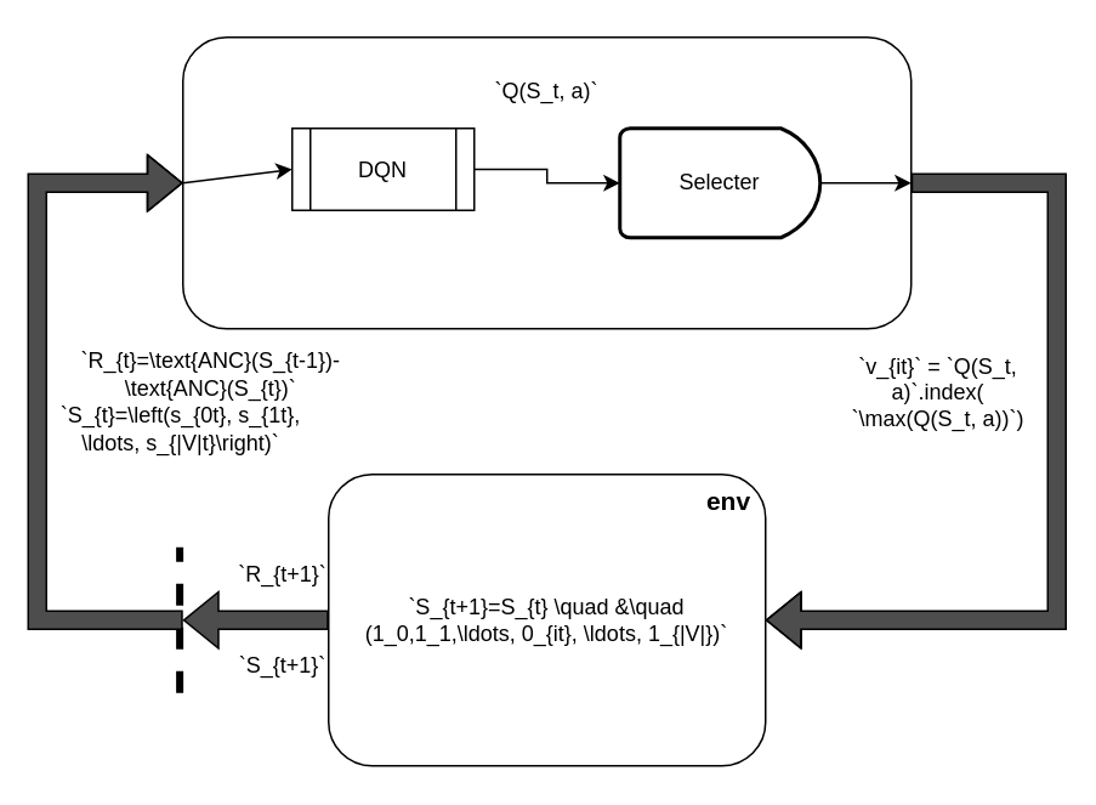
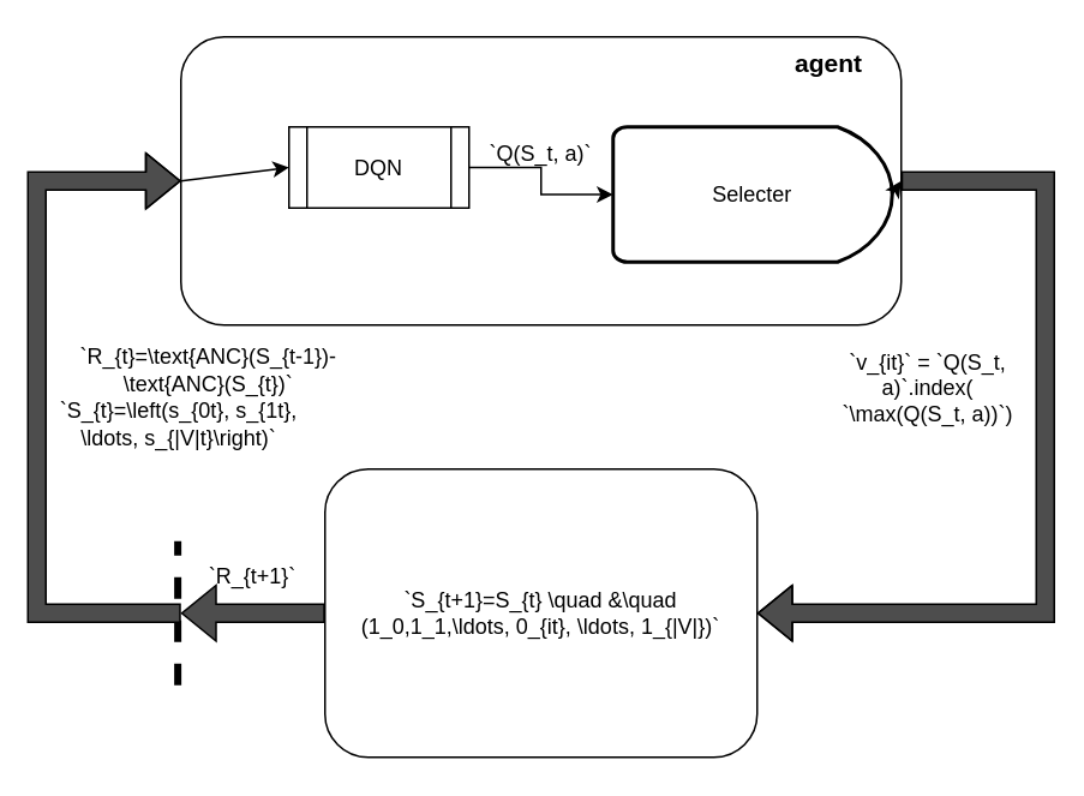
  <mxCell id="0" />
  <mxCell id="1" parent="0" />
  <mxCell id="2" value="" style="rounded=1;whiteSpace=wrap;html=1;" parent="1" vertex="1"><mxGeometry x="100" y="20" width="400" height="160" as="geometry" /></mxCell>
  <mxCell id="3" value="" style="edgeStyle=orthogonalEdgeStyle;rounded=0;orthogonalLoop=1;jettySize=auto;html=1;" parent="1" source="4" target="8" edge="1"><mxGeometry relative="1" as="geometry" /></mxCell>
  <mxCell id="4" value="DQN" style="shape=process;whiteSpace=wrap;html=1;backgroundOutline=1;" parent="1" vertex="1"><mxGeometry x="160" y="70" width="100" height="45" as="geometry" /></mxCell>
  <mxCell id="5" value="" style="rounded=1;whiteSpace=wrap;html=1;" parent="1" vertex="1"><mxGeometry x="180" y="260" width="240" height="160" as="geometry" /></mxCell>
- <mxCell id="7" value="&lt;b&gt;&lt;font style=&quot;font-size: 14px;&quot;&gt;env&lt;/font&gt;&lt;/b&gt;" style="text;html=1;strokeColor=none;fillColor=none;align=center;verticalAlign=middle;whiteSpace=wrap;rounded=0;" parent="1" vertex="1"><mxGeometry x="380" y="260" width="40" height="30" as="geometry" /></mxCell>
- <mxCell id="8" value="Selecter" style="strokeWidth=2;html=1;shape=mxgraph.flowchart.delay;whiteSpace=wrap;" parent="1" vertex="1"><mxGeometry x="340" y="70" width="110" height="60" as="geometry" /></mxCell>
+ <mxCell id="6" value="&lt;b&gt;&lt;font style=&quot;font-size: 14px;&quot;&gt;agent&lt;/font&gt;&lt;/b&gt;" style="text;html=1;strokeColor=none;fillColor=none;align=center;verticalAlign=middle;whiteSpace=wrap;rounded=0;" parent="1" vertex="1"><mxGeometry x="430" y="20" width="60" height="30" as="geometry" /></mxCell>
+ <mxCell id="8" value="Selecter" style="strokeWidth=2;html=1;shape=mxgraph.flowchart.delay;whiteSpace=wrap;" parent="1" vertex="1"><mxGeometry x="340" y="70" width="155" height="75" as="geometry" /></mxCell>
  <mxCell id="9" value="" style="endArrow=classic;html=1;rounded=0;exitX=1;exitY=0.5;exitDx=0;exitDy=0;exitPerimeter=0;entryX=1;entryY=0.5;entryDx=0;entryDy=0;" parent="1" source="8" target="2" edge="1"><mxGeometry width="50" height="50" relative="1" as="geometry"><mxPoint x="340" y="250" as="sourcePoint" /><mxPoint x="390" y="200" as="targetPoint" /></mxGeometry></mxCell>
  <mxCell id="10" value="" style="endArrow=classic;html=1;rounded=0;exitX=0;exitY=0.5;exitDx=0;exitDy=0;entryX=0;entryY=0.5;entryDx=0;entryDy=0;" parent="1" source="2" target="4" edge="1"><mxGeometry width="50" height="50" relative="1" as="geometry"><mxPoint x="340" y="250" as="sourcePoint" /><mxPoint x="390" y="200" as="targetPoint" /></mxGeometry></mxCell>
  <mxCell id="11" value="" style="endArrow=classic;html=1;rounded=0;exitX=1;exitY=0.5;exitDx=0;exitDy=0;entryX=1;entryY=0.5;entryDx=0;entryDy=0;shape=flexArrow;fillColor=#4D4D4D;fillStyle=solid;" parent="1" source="2" target="5" edge="1"><mxGeometry width="50" height="50" relative="1" as="geometry"><mxPoint x="440" y="250" as="sourcePoint" /><mxPoint x="580" y="390" as="targetPoint" /><Array as="points"><mxPoint x="580" y="100" /><mxPoint x="580" y="340" /></Array></mxGeometry></mxCell>
  <mxCell id="12" value="`v_{it}` = `Q(S_t, a)`.index(&lt;br&gt;`\max(Q(S_t, a))`)" style="text;html=1;strokeColor=none;fillColor=none;align=center;verticalAlign=middle;whiteSpace=wrap;rounded=0;" parent="1" vertex="1"><mxGeometry x="450" y="200" width="130" height="30" as="geometry" /></mxCell>
  <mxCell id="13" value="" style="shape=flexArrow;endArrow=classic;html=1;rounded=0;exitX=0;exitY=0.5;exitDx=0;exitDy=0;strokeColor=#000000;fillColor=#4D4D4D;" parent="1" source="5" edge="1"><mxGeometry width="50" height="50" relative="1" as="geometry"><mxPoint x="440" y="250" as="sourcePoint" /><mxPoint x="100" y="340" as="targetPoint" /></mxGeometry></mxCell>
  <mxCell id="14" value="" style="endArrow=none;dashed=1;html=1;rounded=0;strokeWidth=4;" parent="1" edge="1"><mxGeometry width="50" height="50" relative="1" as="geometry"><mxPoint x="98.25" y="380" as="sourcePoint" /><mxPoint x="98.25" y="300" as="targetPoint" /></mxGeometry></mxCell>
- <mxCell id="15" value="`R_{t+1}`" style="text;html=1;strokeColor=none;fillColor=none;align=center;verticalAlign=middle;whiteSpace=wrap;rounded=0;" parent="1" vertex="1"><mxGeometry x="130" y="300" width="50" height="30" as="geometry" /></mxCell>
- <mxCell id="16" value="`S_{t+1}`" style="text;html=1;strokeColor=none;fillColor=none;align=center;verticalAlign=middle;whiteSpace=wrap;rounded=0;" parent="1" vertex="1"><mxGeometry x="130" y="350" width="50" height="30" as="geometry" /></mxCell>
+ <mxCell id="15" value="`R_{t+1}`" style="text;html=1;strokeColor=none;fillColor=none;align=center;verticalAlign=middle;whiteSpace=wrap;rounded=0;" parent="1" vertex="1"><mxGeometry x="115" y="305" width="50" height="30" as="geometry" /></mxCell>
  <mxCell id="17" value="" style="shape=flexArrow;endArrow=classic;html=1;rounded=0;strokeColor=#000000;fillColor=#4D4D4D;entryX=0;entryY=0.5;entryDx=0;entryDy=0;" parent="1" target="2" edge="1"><mxGeometry width="50" height="50" relative="1" as="geometry"><mxPoint x="100" y="340" as="sourcePoint" /><mxPoint x="0" y="339.5" as="targetPoint" /><Array as="points"><mxPoint x="20" y="340" /><mxPoint x="20" y="100" /></Array></mxGeometry></mxCell>
  <mxCell id="18" value="`S_{t+1}=S_{t} \quad &amp;amp;\quad (1_0,1_1,\ldots, 0_{it}, \ldots, 1_{|V|})`" style="text;html=1;strokeColor=none;fillColor=none;align=center;verticalAlign=middle;whiteSpace=wrap;rounded=0;" parent="1" vertex="1"><mxGeometry x="186.25" y="325" width="227.5" height="30" as="geometry" /></mxCell>
  <mxCell id="19" value="`R_{t}=\text{ANC}(S_{t-1})- \text{ANC}(S_{t})`" style="text;html=1;strokeColor=none;fillColor=none;align=center;verticalAlign=middle;whiteSpace=wrap;rounded=0;" parent="1" vertex="1"><mxGeometry x="22.5" y="190" width="185" height="30" as="geometry" /></mxCell>
- <mxCell id="20" value="`Q(S_t, a)`" style="text;html=1;strokeColor=none;fillColor=none;align=center;verticalAlign=middle;whiteSpace=wrap;rounded=0;" parent="1" vertex="1"><mxGeometry x="270" y="35" width="60" height="30" as="geometry" /></mxCell>
+ <mxCell id="20" value="`Q(S_t, a)`" style="text;html=1;strokeColor=none;fillColor=none;align=center;verticalAlign=middle;whiteSpace=wrap;rounded=0;" parent="1" vertex="1"><mxGeometry x="270" y="70" width="60" height="30" as="geometry" /></mxCell>
  <mxCell id="21" value="`S_{t}=\left(s_{0t}, s_{1t}, \ldots, s_{|V|t}\right)`" style="text;html=1;strokeColor=none;fillColor=none;align=center;verticalAlign=middle;whiteSpace=wrap;rounded=0;" parent="1" vertex="1"><mxGeometry x="30" y="220" width="137.5" height="30" as="geometry" /></mxCell>
